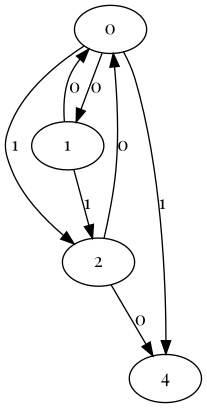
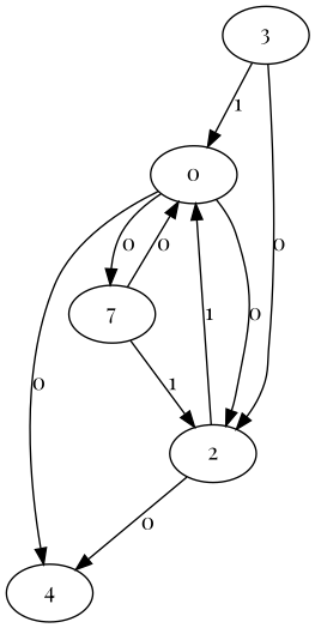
  digraph {
    fontname="Playfair Display"
    node [fontname="Playfair Display"]
    edge [fontname="Playfair Display"]
    0
-   1
+   1 [label=7]
    2
    4
+   3
    0 -> 1 [label=0]
-   0 -> 2 [label=1]
-   0 -> 4 [label=1]
+   0 -> 2 [label=0]
+   0 -> 4 [label=0]
    1 -> 0 [label=0]
    1 -> 2 [label=1]
-   2 -> 0 [label=0]
+   2 -> 0 [label=1]
    2 -> 4 [label=0]
+   3 -> 0 [label=1]
+   3 -> 2 [label=0]
  }
